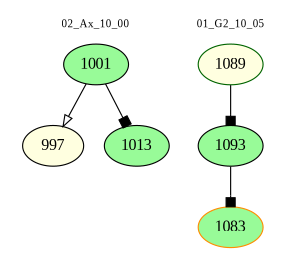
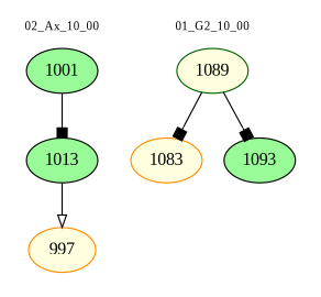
  digraph {
    fontname="Liberation Serif"
    node [color=black fillcolor=palegreen fontname="Liberation Serif" style=filled]
    edge [arrowhead=box color=black fontname="Liberation Serif"]
    n1 [label=1001]
-   n2 [fillcolor=lightyellow label=997]
+   n2 [color=darkorange fillcolor=lightyellow label=997]
    n3 [label=1013]
    n4 [color=darkgreen fillcolor=lightyellow label=1089]
-   n5 [color=darkorange label=1083]
+   n5 [color=darkorange fillcolor=lightyellow label=1083]
    n6 [label=1093]
    subgraph cluster_1 {
      color=white
      fontsize=10
      label="02_Ax_10_00"
      n1
      n2
      n3
    }
    subgraph cluster_2 {
      color=white
      fontsize=10
-     label="01_G2_10_05"
+     label="01_G2_10_00"
      n4
      n5
      n6
    }
-   n1 -> n2 [arrowhead=onormal]
+   n3 -> n2 [arrowhead=onormal]
    n1 -> n3
-   n6 -> n5
+   n4 -> n5
    n4 -> n6
  }
